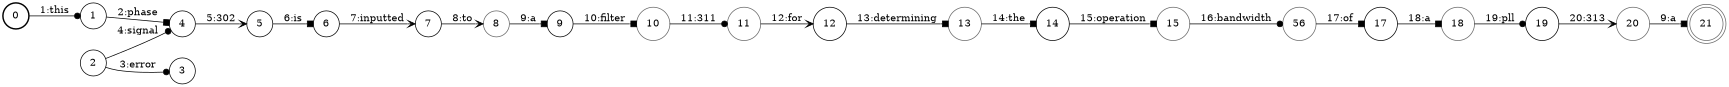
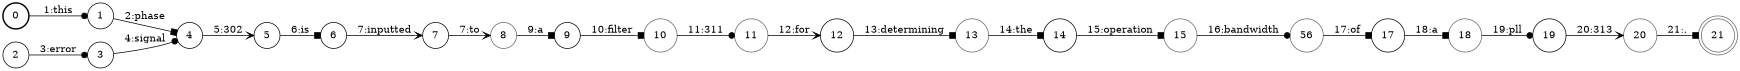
  digraph {
    nodesep=0.25
    rankdir=LR
    ranksep=0.4
    node [color=black fontsize=14 shape=circle style=solid]
    edge [arrowhead=box fontsize=14]
    n1 [label=0 style=bold]
    n2 [label=1]
    n3 [label=4]
    n4 [label=2]
    n5 [label=3]
    n6 [label=5]
    n7 [label=6]
    n8 [label=7]
    n9 [color=gray40 label=8]
    n10 [label=9]
    n11 [color=gray40 label=10]
    n12 [color=gray40 label=11]
    n13 [label=12]
    n14 [color=gray40 label=13]
    n15 [label=14]
    n16 [color=gray40 label=15]
    n17 [color=gray40 label=56]
    n18 [label=17]
    n19 [color=gray40 label=18]
    n20 [label=19]
    n21 [color=gray40 label=20]
    n22 [color=gray40 label=21 shape=doublecircle]
    n1 -> n2 [arrowhead=dot label="1:this"]
    n2 -> n3 [label="2:phase"]
    n3 -> n6 [arrowhead=vee label="5:302"]
    n4 -> n5 [arrowhead=dot label="3:error"]
-   n4 -> n3 [arrowhead=dot label="4:signal"]
+   n5 -> n3 [arrowhead=dot label="4:signal"]
    n6 -> n7 [label="6:is"]
    n7 -> n8 [arrowhead=vee label="7:inputted"]
-   n8 -> n9 [arrowhead=vee label="8:to"]
+   n8 -> n9 [arrowhead=vee label="7:to"]
    n9 -> n10 [label="9:a"]
    n10 -> n11 [label="10:filter"]
    n11 -> n12 [arrowhead=dot label="11:311"]
    n12 -> n13 [arrowhead=vee label="12:for"]
    n13 -> n14 [label="13:determining"]
    n14 -> n15 [label="14:the"]
    n15 -> n16 [label="15:operation"]
    n16 -> n17 [arrowhead=dot label="16:bandwidth"]
    n17 -> n18 [label="17:of"]
    n18 -> n19 [label="18:a"]
    n19 -> n20 [arrowhead=dot label="19:pll"]
    n20 -> n21 [arrowhead=vee label="20:313"]
-   n21 -> n22 [label="9:a"]
+   n21 -> n22 [label="21:."]
  }
